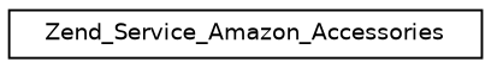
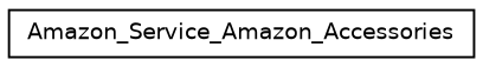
  digraph {
    rankdir=TB
-   n1 [color=black fillcolor=white fontname=Helvetica fontsize=10 height=0.2 label=Zend_Service_Amazon_Accessories shape=record style=filled width=0.4]
+   n1 [color=black fillcolor=white fontname=Helvetica fontsize=10 height=0.2 label=Amazon_Service_Amazon_Accessories shape=record style=filled width=0.4]
  }
